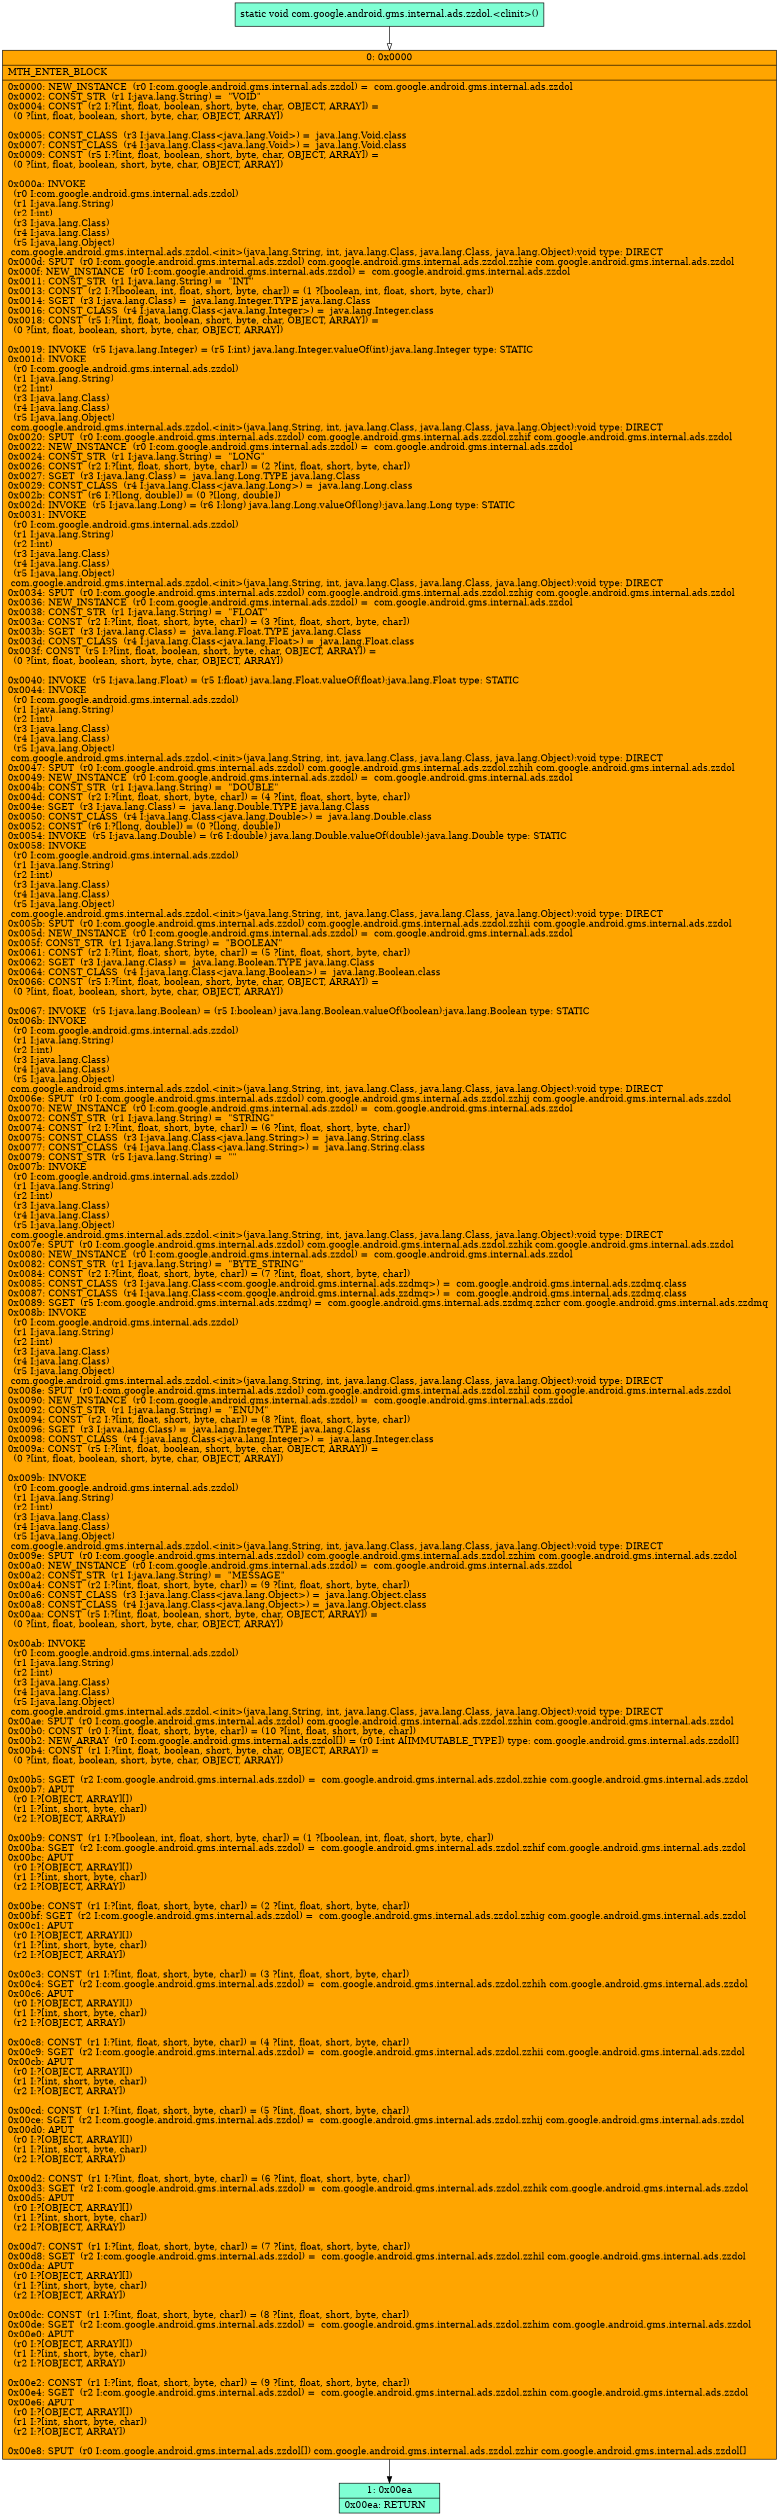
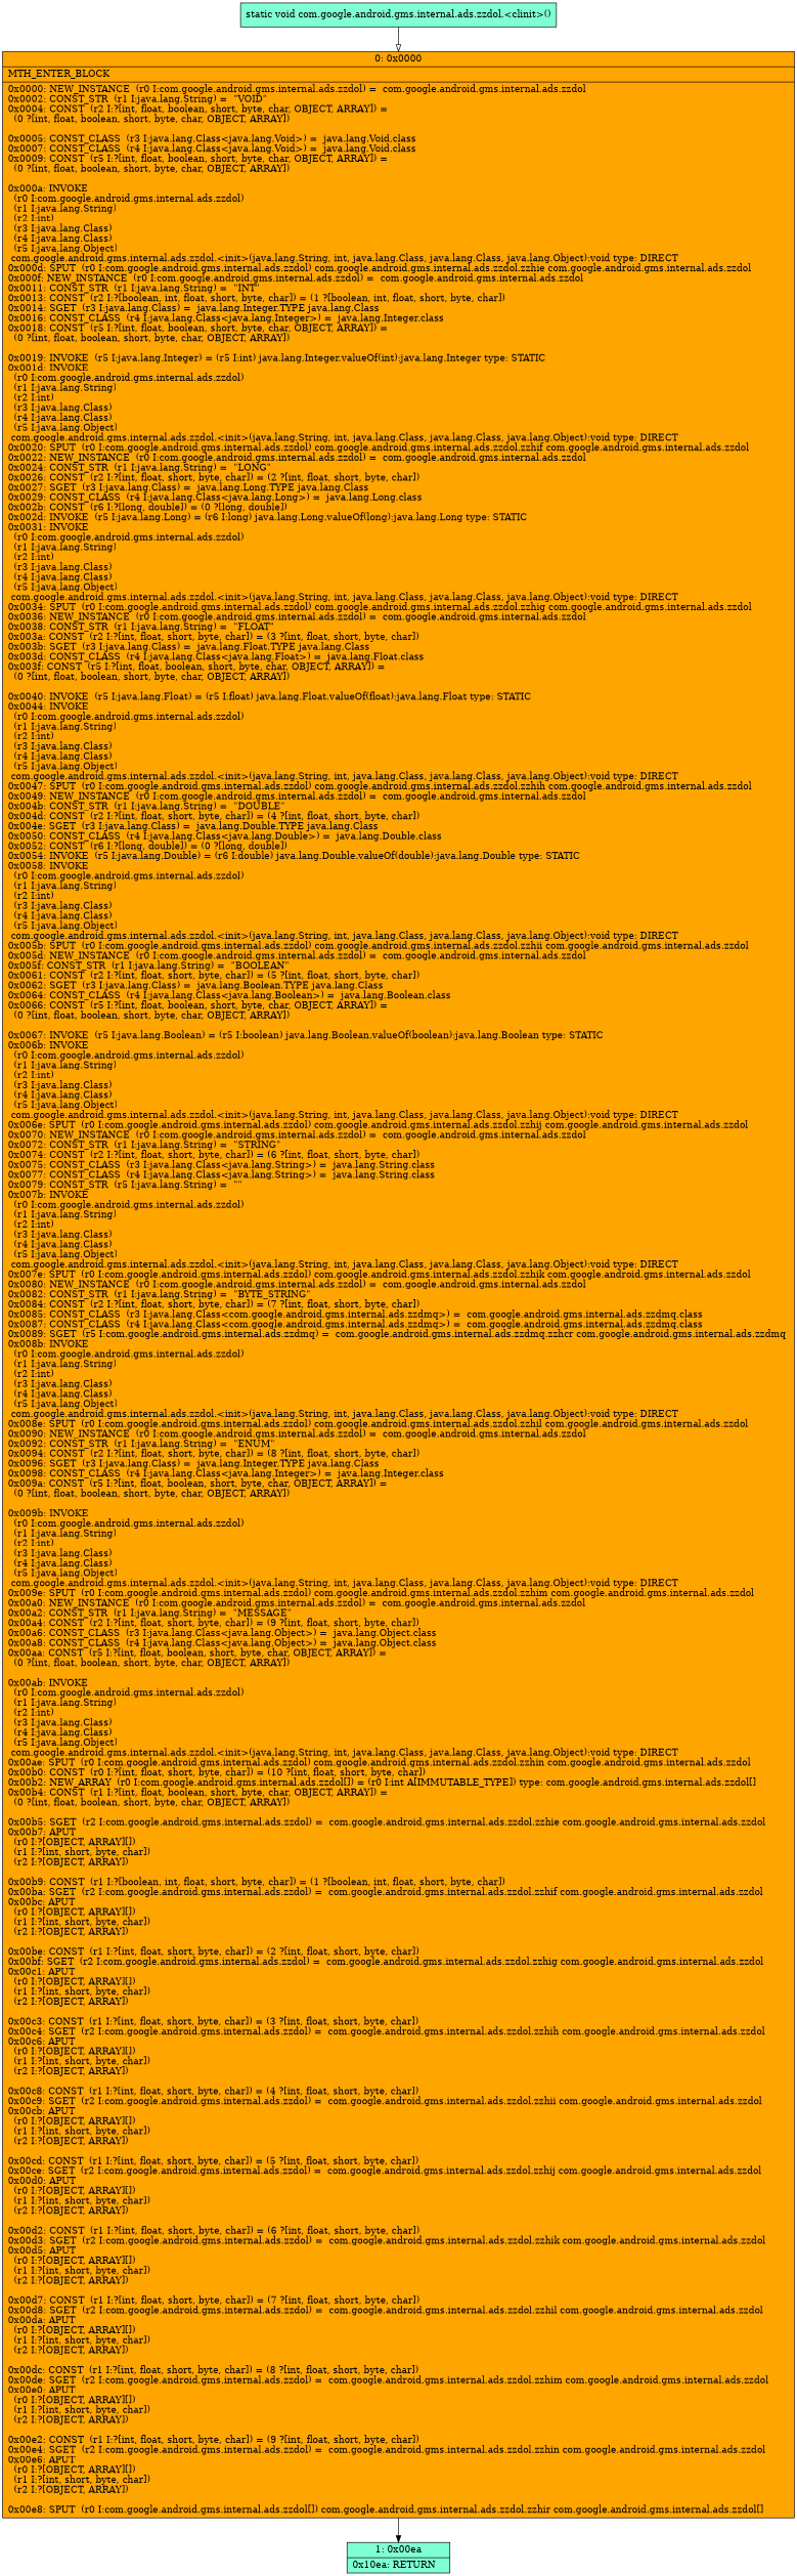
  digraph {
    node [shape=record style=filled fillcolor=aquamarine]
    edge [style=solid]
    n1 [label="{0\:\ 0x0000|MTH_ENTER_BLOCK\l|0x0000: NEW_INSTANCE  (r0 I:com.google.android.gms.internal.ads.zzdol) =  com.google.android.gms.internal.ads.zzdol \l0x0002: CONST_STR  (r1 I:java.lang.String) =  \"VOID\" \l0x0004: CONST  (r2 I:?[int, float, boolean, short, byte, char, OBJECT, ARRAY]) = \l  (0 ?[int, float, boolean, short, byte, char, OBJECT, ARRAY])\l \l0x0005: CONST_CLASS  (r3 I:java.lang.Class\<java.lang.Void\>) =  java.lang.Void.class \l0x0007: CONST_CLASS  (r4 I:java.lang.Class\<java.lang.Void\>) =  java.lang.Void.class \l0x0009: CONST  (r5 I:?[int, float, boolean, short, byte, char, OBJECT, ARRAY]) = \l  (0 ?[int, float, boolean, short, byte, char, OBJECT, ARRAY])\l \l0x000a: INVOKE  \l  (r0 I:com.google.android.gms.internal.ads.zzdol)\l  (r1 I:java.lang.String)\l  (r2 I:int)\l  (r3 I:java.lang.Class)\l  (r4 I:java.lang.Class)\l  (r5 I:java.lang.Object)\l com.google.android.gms.internal.ads.zzdol.\<init\>(java.lang.String, int, java.lang.Class, java.lang.Class, java.lang.Object):void type: DIRECT \l0x000d: SPUT  (r0 I:com.google.android.gms.internal.ads.zzdol) com.google.android.gms.internal.ads.zzdol.zzhie com.google.android.gms.internal.ads.zzdol \l0x000f: NEW_INSTANCE  (r0 I:com.google.android.gms.internal.ads.zzdol) =  com.google.android.gms.internal.ads.zzdol \l0x0011: CONST_STR  (r1 I:java.lang.String) =  \"INT\" \l0x0013: CONST  (r2 I:?[boolean, int, float, short, byte, char]) = (1 ?[boolean, int, float, short, byte, char]) \l0x0014: SGET  (r3 I:java.lang.Class) =  java.lang.Integer.TYPE java.lang.Class \l0x0016: CONST_CLASS  (r4 I:java.lang.Class\<java.lang.Integer\>) =  java.lang.Integer.class \l0x0018: CONST  (r5 I:?[int, float, boolean, short, byte, char, OBJECT, ARRAY]) = \l  (0 ?[int, float, boolean, short, byte, char, OBJECT, ARRAY])\l \l0x0019: INVOKE  (r5 I:java.lang.Integer) = (r5 I:int) java.lang.Integer.valueOf(int):java.lang.Integer type: STATIC \l0x001d: INVOKE  \l  (r0 I:com.google.android.gms.internal.ads.zzdol)\l  (r1 I:java.lang.String)\l  (r2 I:int)\l  (r3 I:java.lang.Class)\l  (r4 I:java.lang.Class)\l  (r5 I:java.lang.Object)\l com.google.android.gms.internal.ads.zzdol.\<init\>(java.lang.String, int, java.lang.Class, java.lang.Class, java.lang.Object):void type: DIRECT \l0x0020: SPUT  (r0 I:com.google.android.gms.internal.ads.zzdol) com.google.android.gms.internal.ads.zzdol.zzhif com.google.android.gms.internal.ads.zzdol \l0x0022: NEW_INSTANCE  (r0 I:com.google.android.gms.internal.ads.zzdol) =  com.google.android.gms.internal.ads.zzdol \l0x0024: CONST_STR  (r1 I:java.lang.String) =  \"LONG\" \l0x0026: CONST  (r2 I:?[int, float, short, byte, char]) = (2 ?[int, float, short, byte, char]) \l0x0027: SGET  (r3 I:java.lang.Class) =  java.lang.Long.TYPE java.lang.Class \l0x0029: CONST_CLASS  (r4 I:java.lang.Class\<java.lang.Long\>) =  java.lang.Long.class \l0x002b: CONST  (r6 I:?[long, double]) = (0 ?[long, double]) \l0x002d: INVOKE  (r5 I:java.lang.Long) = (r6 I:long) java.lang.Long.valueOf(long):java.lang.Long type: STATIC \l0x0031: INVOKE  \l  (r0 I:com.google.android.gms.internal.ads.zzdol)\l  (r1 I:java.lang.String)\l  (r2 I:int)\l  (r3 I:java.lang.Class)\l  (r4 I:java.lang.Class)\l  (r5 I:java.lang.Object)\l com.google.android.gms.internal.ads.zzdol.\<init\>(java.lang.String, int, java.lang.Class, java.lang.Class, java.lang.Object):void type: DIRECT \l0x0034: SPUT  (r0 I:com.google.android.gms.internal.ads.zzdol) com.google.android.gms.internal.ads.zzdol.zzhig com.google.android.gms.internal.ads.zzdol \l0x0036: NEW_INSTANCE  (r0 I:com.google.android.gms.internal.ads.zzdol) =  com.google.android.gms.internal.ads.zzdol \l0x0038: CONST_STR  (r1 I:java.lang.String) =  \"FLOAT\" \l0x003a: CONST  (r2 I:?[int, float, short, byte, char]) = (3 ?[int, float, short, byte, char]) \l0x003b: SGET  (r3 I:java.lang.Class) =  java.lang.Float.TYPE java.lang.Class \l0x003d: CONST_CLASS  (r4 I:java.lang.Class\<java.lang.Float\>) =  java.lang.Float.class \l0x003f: CONST  (r5 I:?[int, float, boolean, short, byte, char, OBJECT, ARRAY]) = \l  (0 ?[int, float, boolean, short, byte, char, OBJECT, ARRAY])\l \l0x0040: INVOKE  (r5 I:java.lang.Float) = (r5 I:float) java.lang.Float.valueOf(float):java.lang.Float type: STATIC \l0x0044: INVOKE  \l  (r0 I:com.google.android.gms.internal.ads.zzdol)\l  (r1 I:java.lang.String)\l  (r2 I:int)\l  (r3 I:java.lang.Class)\l  (r4 I:java.lang.Class)\l  (r5 I:java.lang.Object)\l com.google.android.gms.internal.ads.zzdol.\<init\>(java.lang.String, int, java.lang.Class, java.lang.Class, java.lang.Object):void type: DIRECT \l0x0047: SPUT  (r0 I:com.google.android.gms.internal.ads.zzdol) com.google.android.gms.internal.ads.zzdol.zzhih com.google.android.gms.internal.ads.zzdol \l0x0049: NEW_INSTANCE  (r0 I:com.google.android.gms.internal.ads.zzdol) =  com.google.android.gms.internal.ads.zzdol \l0x004b: CONST_STR  (r1 I:java.lang.String) =  \"DOUBLE\" \l0x004d: CONST  (r2 I:?[int, float, short, byte, char]) = (4 ?[int, float, short, byte, char]) \l0x004e: SGET  (r3 I:java.lang.Class) =  java.lang.Double.TYPE java.lang.Class \l0x0050: CONST_CLASS  (r4 I:java.lang.Class\<java.lang.Double\>) =  java.lang.Double.class \l0x0052: CONST  (r6 I:?[long, double]) = (0 ?[long, double]) \l0x0054: INVOKE  (r5 I:java.lang.Double) = (r6 I:double) java.lang.Double.valueOf(double):java.lang.Double type: STATIC \l0x0058: INVOKE  \l  (r0 I:com.google.android.gms.internal.ads.zzdol)\l  (r1 I:java.lang.String)\l  (r2 I:int)\l  (r3 I:java.lang.Class)\l  (r4 I:java.lang.Class)\l  (r5 I:java.lang.Object)\l com.google.android.gms.internal.ads.zzdol.\<init\>(java.lang.String, int, java.lang.Class, java.lang.Class, java.lang.Object):void type: DIRECT \l0x005b: SPUT  (r0 I:com.google.android.gms.internal.ads.zzdol) com.google.android.gms.internal.ads.zzdol.zzhii com.google.android.gms.internal.ads.zzdol \l0x005d: NEW_INSTANCE  (r0 I:com.google.android.gms.internal.ads.zzdol) =  com.google.android.gms.internal.ads.zzdol \l0x005f: CONST_STR  (r1 I:java.lang.String) =  \"BOOLEAN\" \l0x0061: CONST  (r2 I:?[int, float, short, byte, char]) = (5 ?[int, float, short, byte, char]) \l0x0062: SGET  (r3 I:java.lang.Class) =  java.lang.Boolean.TYPE java.lang.Class \l0x0064: CONST_CLASS  (r4 I:java.lang.Class\<java.lang.Boolean\>) =  java.lang.Boolean.class \l0x0066: CONST  (r5 I:?[int, float, boolean, short, byte, char, OBJECT, ARRAY]) = \l  (0 ?[int, float, boolean, short, byte, char, OBJECT, ARRAY])\l \l0x0067: INVOKE  (r5 I:java.lang.Boolean) = (r5 I:boolean) java.lang.Boolean.valueOf(boolean):java.lang.Boolean type: STATIC \l0x006b: INVOKE  \l  (r0 I:com.google.android.gms.internal.ads.zzdol)\l  (r1 I:java.lang.String)\l  (r2 I:int)\l  (r3 I:java.lang.Class)\l  (r4 I:java.lang.Class)\l  (r5 I:java.lang.Object)\l com.google.android.gms.internal.ads.zzdol.\<init\>(java.lang.String, int, java.lang.Class, java.lang.Class, java.lang.Object):void type: DIRECT \l0x006e: SPUT  (r0 I:com.google.android.gms.internal.ads.zzdol) com.google.android.gms.internal.ads.zzdol.zzhij com.google.android.gms.internal.ads.zzdol \l0x0070: NEW_INSTANCE  (r0 I:com.google.android.gms.internal.ads.zzdol) =  com.google.android.gms.internal.ads.zzdol \l0x0072: CONST_STR  (r1 I:java.lang.String) =  \"STRING\" \l0x0074: CONST  (r2 I:?[int, float, short, byte, char]) = (6 ?[int, float, short, byte, char]) \l0x0075: CONST_CLASS  (r3 I:java.lang.Class\<java.lang.String\>) =  java.lang.String.class \l0x0077: CONST_CLASS  (r4 I:java.lang.Class\<java.lang.String\>) =  java.lang.String.class \l0x0079: CONST_STR  (r5 I:java.lang.String) =  \"\" \l0x007b: INVOKE  \l  (r0 I:com.google.android.gms.internal.ads.zzdol)\l  (r1 I:java.lang.String)\l  (r2 I:int)\l  (r3 I:java.lang.Class)\l  (r4 I:java.lang.Class)\l  (r5 I:java.lang.Object)\l com.google.android.gms.internal.ads.zzdol.\<init\>(java.lang.String, int, java.lang.Class, java.lang.Class, java.lang.Object):void type: DIRECT \l0x007e: SPUT  (r0 I:com.google.android.gms.internal.ads.zzdol) com.google.android.gms.internal.ads.zzdol.zzhik com.google.android.gms.internal.ads.zzdol \l0x0080: NEW_INSTANCE  (r0 I:com.google.android.gms.internal.ads.zzdol) =  com.google.android.gms.internal.ads.zzdol \l0x0082: CONST_STR  (r1 I:java.lang.String) =  \"BYTE_STRING\" \l0x0084: CONST  (r2 I:?[int, float, short, byte, char]) = (7 ?[int, float, short, byte, char]) \l0x0085: CONST_CLASS  (r3 I:java.lang.Class\<com.google.android.gms.internal.ads.zzdmq\>) =  com.google.android.gms.internal.ads.zzdmq.class \l0x0087: CONST_CLASS  (r4 I:java.lang.Class\<com.google.android.gms.internal.ads.zzdmq\>) =  com.google.android.gms.internal.ads.zzdmq.class \l0x0089: SGET  (r5 I:com.google.android.gms.internal.ads.zzdmq) =  com.google.android.gms.internal.ads.zzdmq.zzhcr com.google.android.gms.internal.ads.zzdmq \l0x008b: INVOKE  \l  (r0 I:com.google.android.gms.internal.ads.zzdol)\l  (r1 I:java.lang.String)\l  (r2 I:int)\l  (r3 I:java.lang.Class)\l  (r4 I:java.lang.Class)\l  (r5 I:java.lang.Object)\l com.google.android.gms.internal.ads.zzdol.\<init\>(java.lang.String, int, java.lang.Class, java.lang.Class, java.lang.Object):void type: DIRECT \l0x008e: SPUT  (r0 I:com.google.android.gms.internal.ads.zzdol) com.google.android.gms.internal.ads.zzdol.zzhil com.google.android.gms.internal.ads.zzdol \l0x0090: NEW_INSTANCE  (r0 I:com.google.android.gms.internal.ads.zzdol) =  com.google.android.gms.internal.ads.zzdol \l0x0092: CONST_STR  (r1 I:java.lang.String) =  \"ENUM\" \l0x0094: CONST  (r2 I:?[int, float, short, byte, char]) = (8 ?[int, float, short, byte, char]) \l0x0096: SGET  (r3 I:java.lang.Class) =  java.lang.Integer.TYPE java.lang.Class \l0x0098: CONST_CLASS  (r4 I:java.lang.Class\<java.lang.Integer\>) =  java.lang.Integer.class \l0x009a: CONST  (r5 I:?[int, float, boolean, short, byte, char, OBJECT, ARRAY]) = \l  (0 ?[int, float, boolean, short, byte, char, OBJECT, ARRAY])\l \l0x009b: INVOKE  \l  (r0 I:com.google.android.gms.internal.ads.zzdol)\l  (r1 I:java.lang.String)\l  (r2 I:int)\l  (r3 I:java.lang.Class)\l  (r4 I:java.lang.Class)\l  (r5 I:java.lang.Object)\l com.google.android.gms.internal.ads.zzdol.\<init\>(java.lang.String, int, java.lang.Class, java.lang.Class, java.lang.Object):void type: DIRECT \l0x009e: SPUT  (r0 I:com.google.android.gms.internal.ads.zzdol) com.google.android.gms.internal.ads.zzdol.zzhim com.google.android.gms.internal.ads.zzdol \l0x00a0: NEW_INSTANCE  (r0 I:com.google.android.gms.internal.ads.zzdol) =  com.google.android.gms.internal.ads.zzdol \l0x00a2: CONST_STR  (r1 I:java.lang.String) =  \"MESSAGE\" \l0x00a4: CONST  (r2 I:?[int, float, short, byte, char]) = (9 ?[int, float, short, byte, char]) \l0x00a6: CONST_CLASS  (r3 I:java.lang.Class\<java.lang.Object\>) =  java.lang.Object.class \l0x00a8: CONST_CLASS  (r4 I:java.lang.Class\<java.lang.Object\>) =  java.lang.Object.class \l0x00aa: CONST  (r5 I:?[int, float, boolean, short, byte, char, OBJECT, ARRAY]) = \l  (0 ?[int, float, boolean, short, byte, char, OBJECT, ARRAY])\l \l0x00ab: INVOKE  \l  (r0 I:com.google.android.gms.internal.ads.zzdol)\l  (r1 I:java.lang.String)\l  (r2 I:int)\l  (r3 I:java.lang.Class)\l  (r4 I:java.lang.Class)\l  (r5 I:java.lang.Object)\l com.google.android.gms.internal.ads.zzdol.\<init\>(java.lang.String, int, java.lang.Class, java.lang.Class, java.lang.Object):void type: DIRECT \l0x00ae: SPUT  (r0 I:com.google.android.gms.internal.ads.zzdol) com.google.android.gms.internal.ads.zzdol.zzhin com.google.android.gms.internal.ads.zzdol \l0x00b0: CONST  (r0 I:?[int, float, short, byte, char]) = (10 ?[int, float, short, byte, char]) \l0x00b2: NEW_ARRAY  (r0 I:com.google.android.gms.internal.ads.zzdol[]) = (r0 I:int A[IMMUTABLE_TYPE]) type: com.google.android.gms.internal.ads.zzdol[] \l0x00b4: CONST  (r1 I:?[int, float, boolean, short, byte, char, OBJECT, ARRAY]) = \l  (0 ?[int, float, boolean, short, byte, char, OBJECT, ARRAY])\l \l0x00b5: SGET  (r2 I:com.google.android.gms.internal.ads.zzdol) =  com.google.android.gms.internal.ads.zzdol.zzhie com.google.android.gms.internal.ads.zzdol \l0x00b7: APUT  \l  (r0 I:?[OBJECT, ARRAY][])\l  (r1 I:?[int, short, byte, char])\l  (r2 I:?[OBJECT, ARRAY])\l \l0x00b9: CONST  (r1 I:?[boolean, int, float, short, byte, char]) = (1 ?[boolean, int, float, short, byte, char]) \l0x00ba: SGET  (r2 I:com.google.android.gms.internal.ads.zzdol) =  com.google.android.gms.internal.ads.zzdol.zzhif com.google.android.gms.internal.ads.zzdol \l0x00bc: APUT  \l  (r0 I:?[OBJECT, ARRAY][])\l  (r1 I:?[int, short, byte, char])\l  (r2 I:?[OBJECT, ARRAY])\l \l0x00be: CONST  (r1 I:?[int, float, short, byte, char]) = (2 ?[int, float, short, byte, char]) \l0x00bf: SGET  (r2 I:com.google.android.gms.internal.ads.zzdol) =  com.google.android.gms.internal.ads.zzdol.zzhig com.google.android.gms.internal.ads.zzdol \l0x00c1: APUT  \l  (r0 I:?[OBJECT, ARRAY][])\l  (r1 I:?[int, short, byte, char])\l  (r2 I:?[OBJECT, ARRAY])\l \l0x00c3: CONST  (r1 I:?[int, float, short, byte, char]) = (3 ?[int, float, short, byte, char]) \l0x00c4: SGET  (r2 I:com.google.android.gms.internal.ads.zzdol) =  com.google.android.gms.internal.ads.zzdol.zzhih com.google.android.gms.internal.ads.zzdol \l0x00c6: APUT  \l  (r0 I:?[OBJECT, ARRAY][])\l  (r1 I:?[int, short, byte, char])\l  (r2 I:?[OBJECT, ARRAY])\l \l0x00c8: CONST  (r1 I:?[int, float, short, byte, char]) = (4 ?[int, float, short, byte, char]) \l0x00c9: SGET  (r2 I:com.google.android.gms.internal.ads.zzdol) =  com.google.android.gms.internal.ads.zzdol.zzhii com.google.android.gms.internal.ads.zzdol \l0x00cb: APUT  \l  (r0 I:?[OBJECT, ARRAY][])\l  (r1 I:?[int, short, byte, char])\l  (r2 I:?[OBJECT, ARRAY])\l \l0x00cd: CONST  (r1 I:?[int, float, short, byte, char]) = (5 ?[int, float, short, byte, char]) \l0x00ce: SGET  (r2 I:com.google.android.gms.internal.ads.zzdol) =  com.google.android.gms.internal.ads.zzdol.zzhij com.google.android.gms.internal.ads.zzdol \l0x00d0: APUT  \l  (r0 I:?[OBJECT, ARRAY][])\l  (r1 I:?[int, short, byte, char])\l  (r2 I:?[OBJECT, ARRAY])\l \l0x00d2: CONST  (r1 I:?[int, float, short, byte, char]) = (6 ?[int, float, short, byte, char]) \l0x00d3: SGET  (r2 I:com.google.android.gms.internal.ads.zzdol) =  com.google.android.gms.internal.ads.zzdol.zzhik com.google.android.gms.internal.ads.zzdol \l0x00d5: APUT  \l  (r0 I:?[OBJECT, ARRAY][])\l  (r1 I:?[int, short, byte, char])\l  (r2 I:?[OBJECT, ARRAY])\l \l0x00d7: CONST  (r1 I:?[int, float, short, byte, char]) = (7 ?[int, float, short, byte, char]) \l0x00d8: SGET  (r2 I:com.google.android.gms.internal.ads.zzdol) =  com.google.android.gms.internal.ads.zzdol.zzhil com.google.android.gms.internal.ads.zzdol \l0x00da: APUT  \l  (r0 I:?[OBJECT, ARRAY][])\l  (r1 I:?[int, short, byte, char])\l  (r2 I:?[OBJECT, ARRAY])\l \l0x00dc: CONST  (r1 I:?[int, float, short, byte, char]) = (8 ?[int, float, short, byte, char]) \l0x00de: SGET  (r2 I:com.google.android.gms.internal.ads.zzdol) =  com.google.android.gms.internal.ads.zzdol.zzhim com.google.android.gms.internal.ads.zzdol \l0x00e0: APUT  \l  (r0 I:?[OBJECT, ARRAY][])\l  (r1 I:?[int, short, byte, char])\l  (r2 I:?[OBJECT, ARRAY])\l \l0x00e2: CONST  (r1 I:?[int, float, short, byte, char]) = (9 ?[int, float, short, byte, char]) \l0x00e4: SGET  (r2 I:com.google.android.gms.internal.ads.zzdol) =  com.google.android.gms.internal.ads.zzdol.zzhin com.google.android.gms.internal.ads.zzdol \l0x00e6: APUT  \l  (r0 I:?[OBJECT, ARRAY][])\l  (r1 I:?[int, short, byte, char])\l  (r2 I:?[OBJECT, ARRAY])\l \l0x00e8: SPUT  (r0 I:com.google.android.gms.internal.ads.zzdol[]) com.google.android.gms.internal.ads.zzdol.zzhir com.google.android.gms.internal.ads.zzdol[] \l}" fillcolor=orange]
-   n2 [label="{1\:\ 0x00ea|0x00ea: RETURN   \l}"]
+   n2 [label="{1\:\ 0x00ea|0x10ea: RETURN   \l}"]
    n3 [label="{static void com.google.android.gms.internal.ads.zzdol.\<clinit\>() }"]
    n1 -> n2 [arrowhead=normal]
    n3 -> n1 [arrowhead=onormal]
  }
